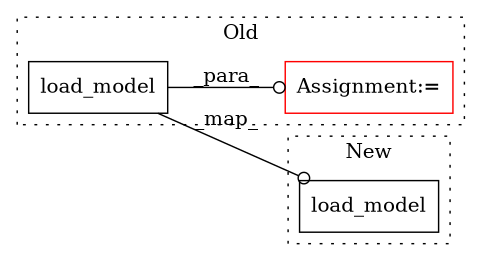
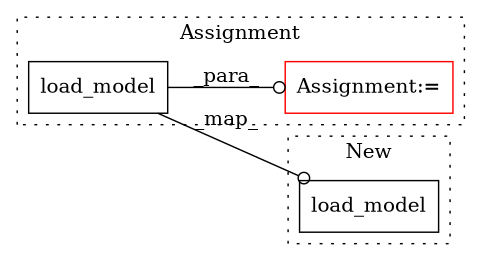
  digraph {
    rankdir=LR
    node [a=32 l="11,1" shape=box color=black]
    edge [arrowhead=odot]
    n1 [label=load_model s="14822,14842"]
    n2 [a=7 l=1 label="Assignment:=" s=14803 color=red]
    n3 [label=load_model s="14630,14650"]
    subgraph cluster_1 {
-     label=Old
+     label=Assignment
      style=dotted
      n1
      n2
    }
    subgraph cluster_2 {
      label=New
      style=dotted
      n3
    }
    n1 -> n2 [label=_para_]
    n1 -> n3 [label=_map_]
  }
